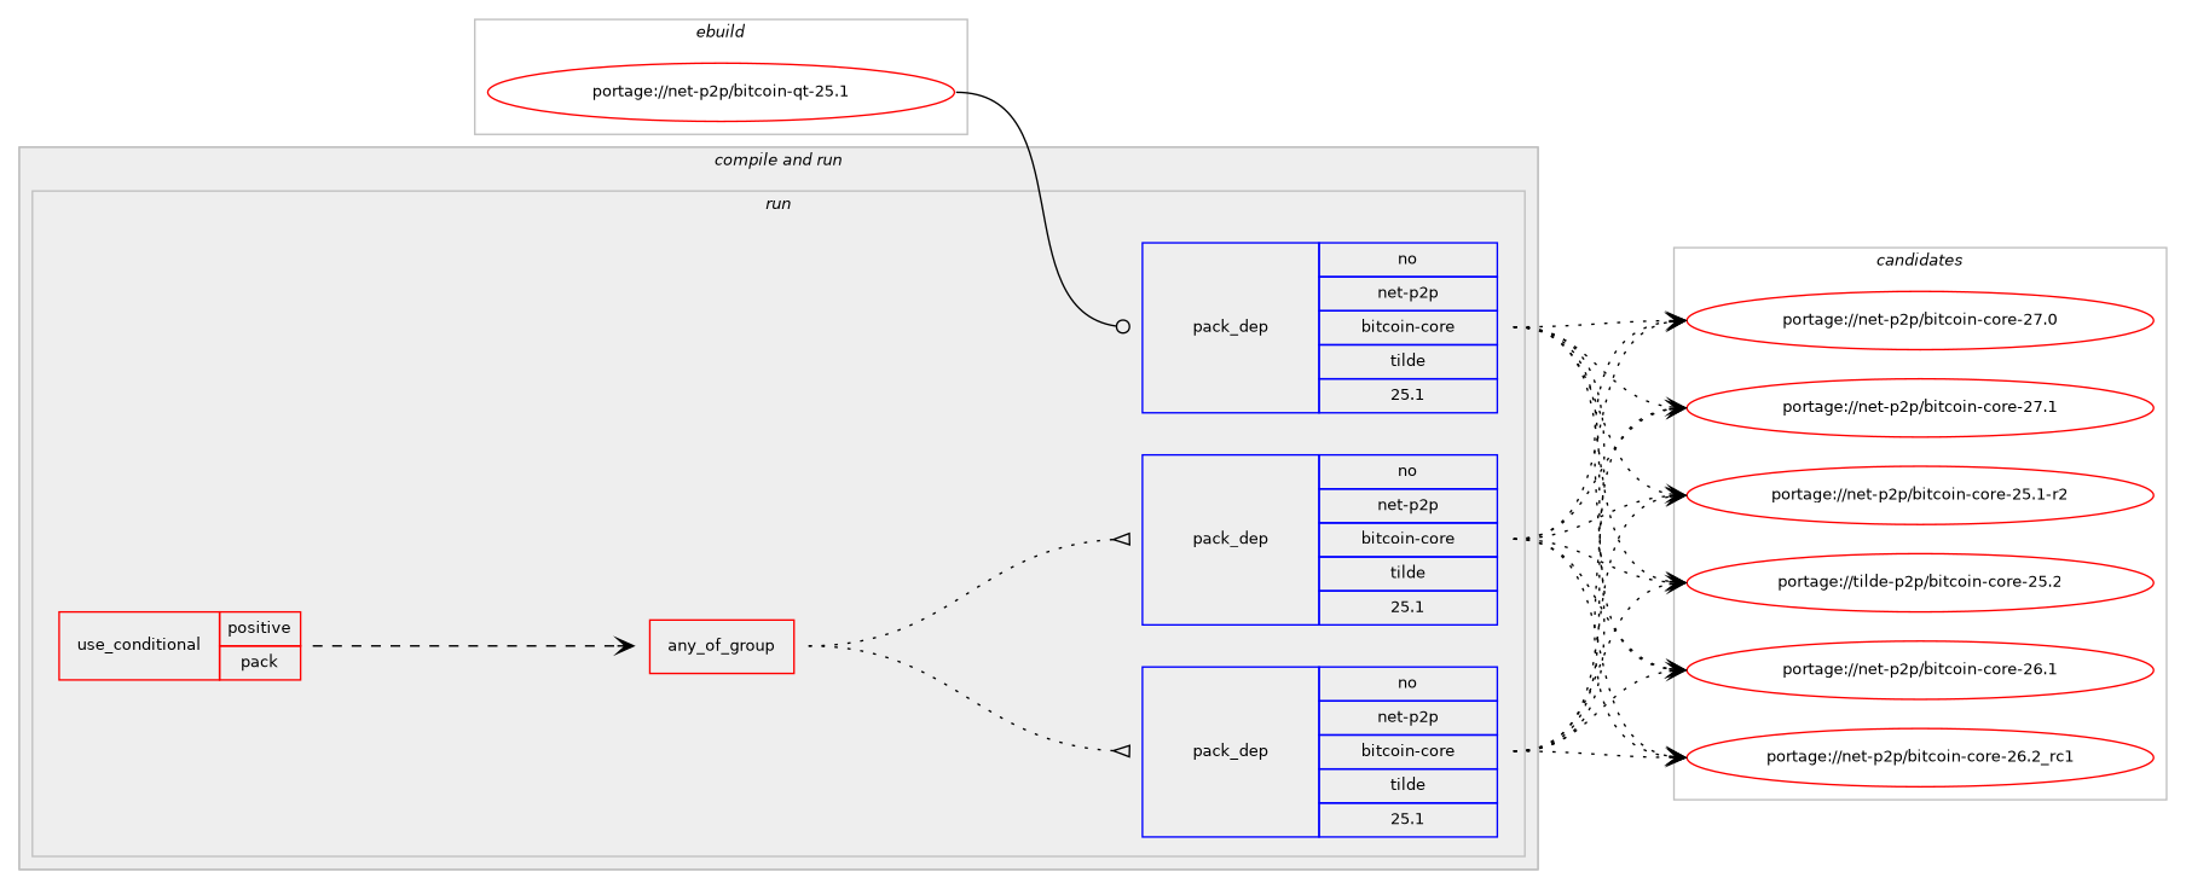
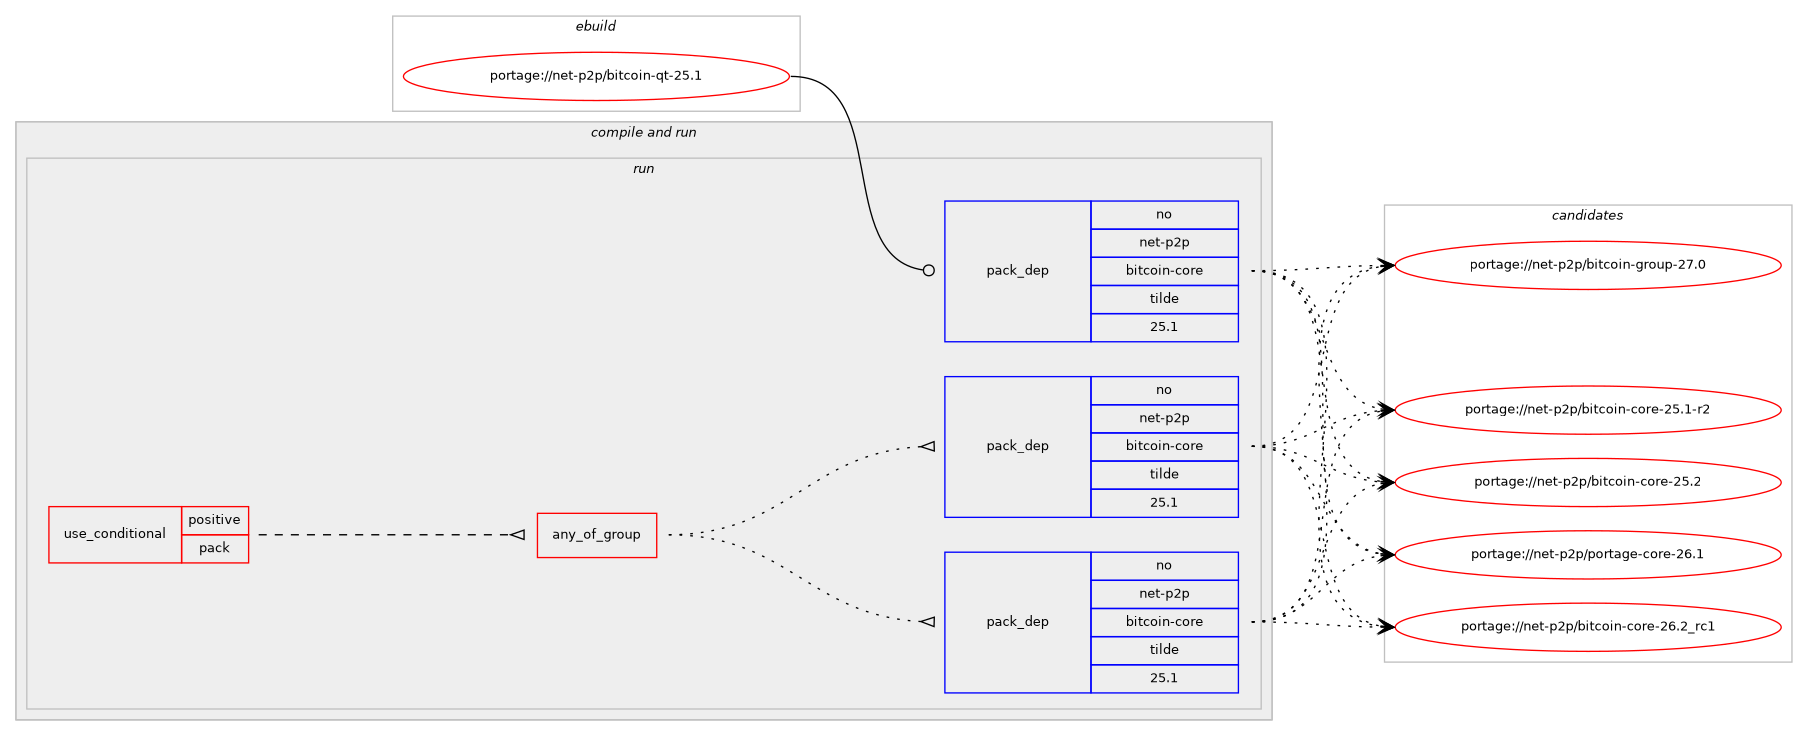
  digraph {
    compound=true
    concentrate=true
    fontname=Helvetica
    fontsize=10
    newrank=true
    rankdir=LR
    ranksep=1.5
    node [color=red fontname=Helvetica fontsize=10]
    edge [arrowhead=vee headport=w style=dotted tailport=e weight=100]
    n1 [label="portage://net-p2p/bitcoin-qt-25.1" width=4]
    n2 [color=blue label=<<TABLE BORDER="0" CELLBORDER="1" CELLSPACING="0" CELLPADDING="4" WIDTH="220"><TR><TD ROWSPAN="6" CELLPADDING="30">pack_dep</TD></TR><TR><TD WIDTH="110">no</TD></TR><TR><TD>net-p2p</TD></TR><TR><TD>bitcoin-core</TD></TR><TR><TD>tilde</TD></TR><TR><TD>25.1</TD></TR></TABLE>> shape=none]
    n3 [color=blue label=<<TABLE BORDER="0" CELLBORDER="1" CELLSPACING="0" CELLPADDING="4" WIDTH="220"><TR><TD ROWSPAN="6" CELLPADDING="30">pack_dep</TD></TR><TR><TD WIDTH="110">no</TD></TR><TR><TD>net-p2p</TD></TR><TR><TD>bitcoin-core</TD></TR><TR><TD>tilde</TD></TR><TR><TD>25.1</TD></TR></TABLE>> shape=none]
    n4 [label=<<TABLE BORDER="0" CELLBORDER="1" CELLSPACING="0" CELLPADDING="4"><TR><TD CELLPADDING="10">any_of_group</TD></TR></TABLE>> shape=none]
    n5 [label=<<TABLE BORDER="0" CELLBORDER="1" CELLSPACING="0" CELLPADDING="4"><TR><TD ROWSPAN="3" CELLPADDING="10">use_conditional</TD></TR><TR><TD>positive</TD></TR><TR><TD>pack</TD></TR></TABLE>> shape=none]
    n6 [color=blue label=<<TABLE BORDER="0" CELLBORDER="1" CELLSPACING="0" CELLPADDING="4" WIDTH="220"><TR><TD ROWSPAN="6" CELLPADDING="30">pack_dep</TD></TR><TR><TD WIDTH="110">no</TD></TR><TR><TD>net-p2p</TD></TR><TR><TD>bitcoin-core</TD></TR><TR><TD>tilde</TD></TR><TR><TD>25.1</TD></TR></TABLE>> shape=none]
    n7 [label="portage://net-p2p/bitcoin-core-25.1-r2" width=4]
-   n8 [label="portage://tilde-p2p/bitcoin-core-25.2" width=4]
-   n9 [label="portage://net-p2p/bitcoin-core-26.1" width=4]
+   n8 [label="portage://net-p2p/bitcoin-core-25.2" width=4]
+   n9 [label="portage://net-p2p/portage-core-26.1" width=4]
    n10 [label="portage://net-p2p/bitcoin-core-26.2_rc1" width=4]
-   n11 [label="portage://net-p2p/bitcoin-core-27.0" width=4]
-   n12 [label="portage://net-p2p/bitcoin-core-27.1" width=4]
+   n11 [label="portage://net-p2p/bitcoin-group-27.0" width=4]
    subgraph cluster_1 {
      color=gray
      label=<<i>ebuild</i>>
      rank=same
      n1
    }
    subgraph cluster_2 {
      color=gray
      label=<<i>dependencies</i>>
      subgraph cluster_3 {
        color=gray
        fillcolor="#eeeeee"
        label=<<i>compile</i>>
        style=filled
      }
      subgraph cluster_4 {
        color=gray
        fillcolor="#eeeeee"
        label=<<i>compile and run</i>>
        style=filled
      }
      subgraph cluster_5 {
        color=gray
        fillcolor="#eeeeee"
        label=<<i>run</i>>
        style=filled
        subgraph sub_6 {
          color=gray
          fillcolor="#eeeeee"
          label=<<i>run</i>>
          style=filled
          n5
          subgraph sub_7 {
            color=gray
            fillcolor="#eeeeee"
            label=<<i>run</i>>
            style=filled
            n4
            subgraph sub_8 {
              color=gray
              fillcolor="#eeeeee"
              label=<<i>run</i>>
              style=filled
              n2
            }
            subgraph sub_9 {
              color=gray
              fillcolor="#eeeeee"
              label=<<i>run</i>>
              style=filled
              n3
            }
          }
        }
        subgraph sub_10 {
          color=gray
          fillcolor="#eeeeee"
          label=<<i>run</i>>
          style=filled
          n6
        }
      }
    }
    subgraph cluster_11 {
      color=gray
      label=<<i>candidates</i>>
      rank=same
      subgraph sub_12 {
        color=black
        label=<<i>candidates</i>>
        nodesep=1
        rank=same
        n7
        n8
        n9
        n10
        n11
-       n12
      }
      subgraph sub_13 {
        color=black
        label=<<i>candidates</i>>
        nodesep=1
        rank=same
        n7
        n8
        n9
        n10
        n11
-       n12
      }
      subgraph sub_14 {
        color=black
        label=<<i>candidates</i>>
        nodesep=1
        rank=same
        n7
        n8
        n9
        n10
        n11
-       n12
      }
    }
    n1 -> n6 [arrowhead=odot style=solid weight=20]
    n2 -> n7
    n2 -> n8
    n2 -> n9
    n2 -> n10
    n2 -> n11
-   n2 -> n12
    n3 -> n7
    n3 -> n8
    n3 -> n9
    n3 -> n10
    n3 -> n11
-   n3 -> n12
    n4 -> n2 [arrowhead=oinv weight=20]
    n4 -> n3 [arrowhead=oinv weight=20]
-   n5 -> n4 [style=dashed weight=20]
+   n5 -> n4 [arrowhead=oinv style=dashed weight=20]
    n6 -> n7
    n6 -> n8
    n6 -> n9
    n6 -> n10
    n6 -> n11
-   n6 -> n12
  }
